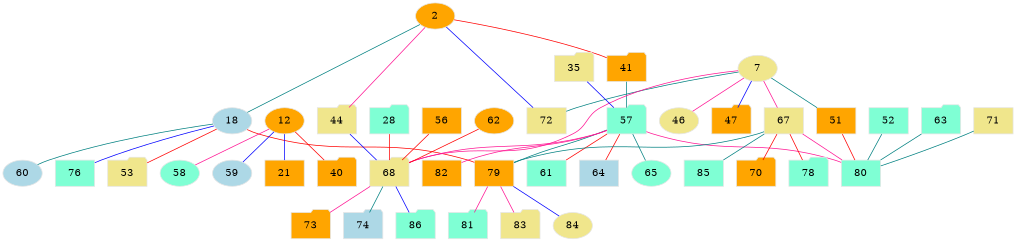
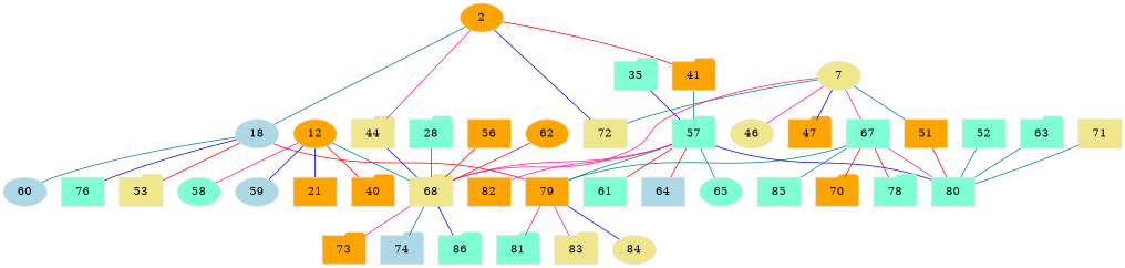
  graph {
    node [color=gray90 fillcolor=aquamarine shape=folder style=filled]
    edge [color=teal]
    2 [fillcolor=orange shape=ellipse super="+1"]
    18 [fillcolor=lightblue shape=ellipse super="+17"]
    41 [fillcolor=orange]
    44 [fillcolor=khaki]
    72 [fillcolor=khaki shape=box]
    79 [fillcolor=orange shape=box super="+20+30+60"]
    53 [fillcolor=khaki]
    n8 [fillcolor=lightblue label=60 shape=ellipse]
    76 [shape=box super="+24+39+49+75"]
    57 [super="+16+33"]
    68 [fillcolor=khaki super="+32+48+11"]
    73 [fillcolor=orange]
    74 [fillcolor=lightblue]
    86
    7 [fillcolor=khaki shape=ellipse super="+5"]
    46 [fillcolor=khaki shape=ellipse]
    47 [fillcolor=orange]
    51 [fillcolor=orange shape=box]
-   67 [fillcolor=khaki shape=box super="+29+31+66"]
+   67 [shape=box super="+29+31+66"]
    80 [shape=box super="+36"]
    70 [fillcolor=orange]
    78 [super="+42"]
    85 [shape=box]
    12 [fillcolor=orange shape=ellipse super="+9"]
    21 [fillcolor=orange shape=box]
    40 [fillcolor=orange]
    58 [shape=ellipse]
    59 [fillcolor=lightblue shape=ellipse]
    81
    83 [fillcolor=khaki]
    84 [fillcolor=khaki shape=ellipse]
    28
    61 [shape=box super="+55"]
    64 [fillcolor=lightblue shape=box]
    65 [shape=ellipse]
    82 [fillcolor=orange shape=box super="+77"]
-   35 [fillcolor=khaki]
+   35
    52 [shape=box super="+34"]
    56 [fillcolor=orange shape=box]
    62 [fillcolor=orange shape=ellipse]
    63
    71 [fillcolor=khaki shape=box super="+37"]
    2 -- 18
    2 -- 41 [color=red]
    2 -- 44 [color=deeppink]
    2 -- 72 [color=blue]
    18 -- 79 [color=red weight=4]
    18 -- 53 [color=red]
    18 -- n8
    18 -- 76 [color=blue]
    41 -- 57
    44 -- 68 [color=blue weight=4]
    79 -- 81 [color=deeppink]
    79 -- 83 [color=deeppink]
    79 -- 84 [color=blue]
    57 -- 79
    57 -- 68 [color=deeppink weight=3]
-   57 -- 80 [color=deeppink weight=4]
+   57 -- 80 [color=blue weight=4]
    57 -- 61 [color=red]
    57 -- 64 [color=red]
    57 -- 65
    57 -- 82 [color=deeppink]
    68 -- 73 [color=deeppink]
    68 -- 74
    68 -- 86 [color=blue]
    7 -- 72
    7 -- 68 [color=deeppink weight=2]
    7 -- 46 [color=deeppink]
    7 -- 47 [color=blue]
    7 -- 51
    7 -- 67 [color=deeppink weight=4]
    51 -- 80 [color=red]
    67 -- 79
    67 -- 80 [color=deeppink]
    67 -- 70 [color=red]
    67 -- 78 [color=red]
    67 -- 85
+   12 -- 68 [weight=5]
    12 -- 21 [color=blue]
    12 -- 40 [color=red]
    12 -- 58 [color=deeppink]
    12 -- 59 [color=blue]
    28 -- 68 [color=red]
    35 -- 57 [color=blue]
    52 -- 80
    56 -- 68 [color=red]
    62 -- 68 [color=red]
    63 -- 80
    71 -- 80
  }
